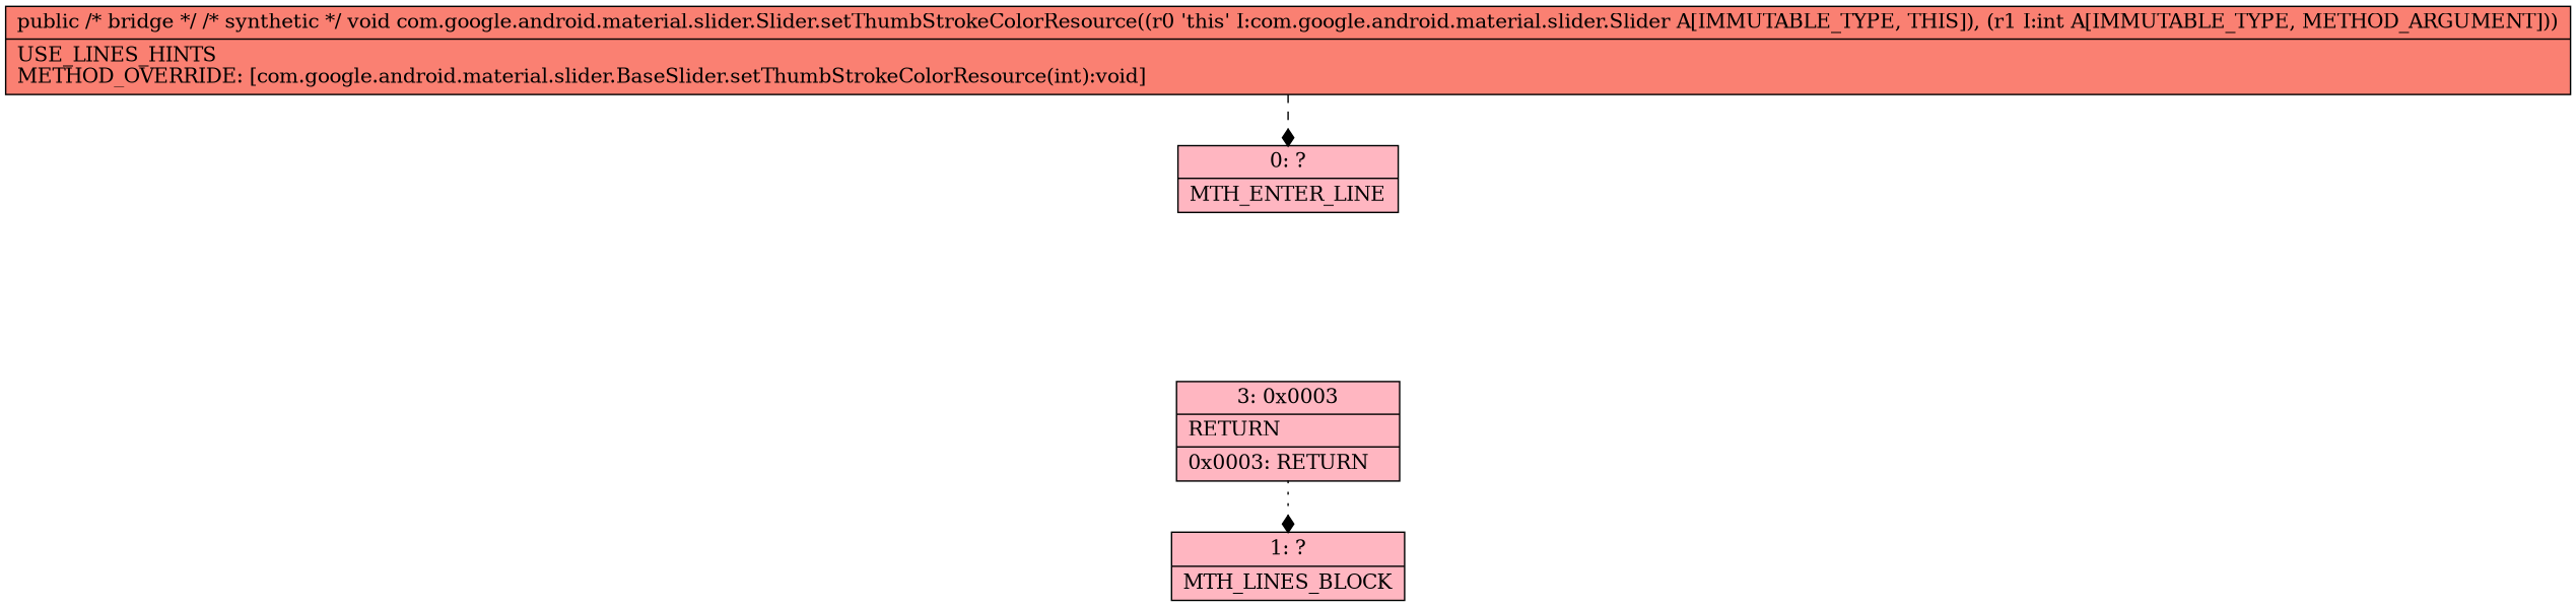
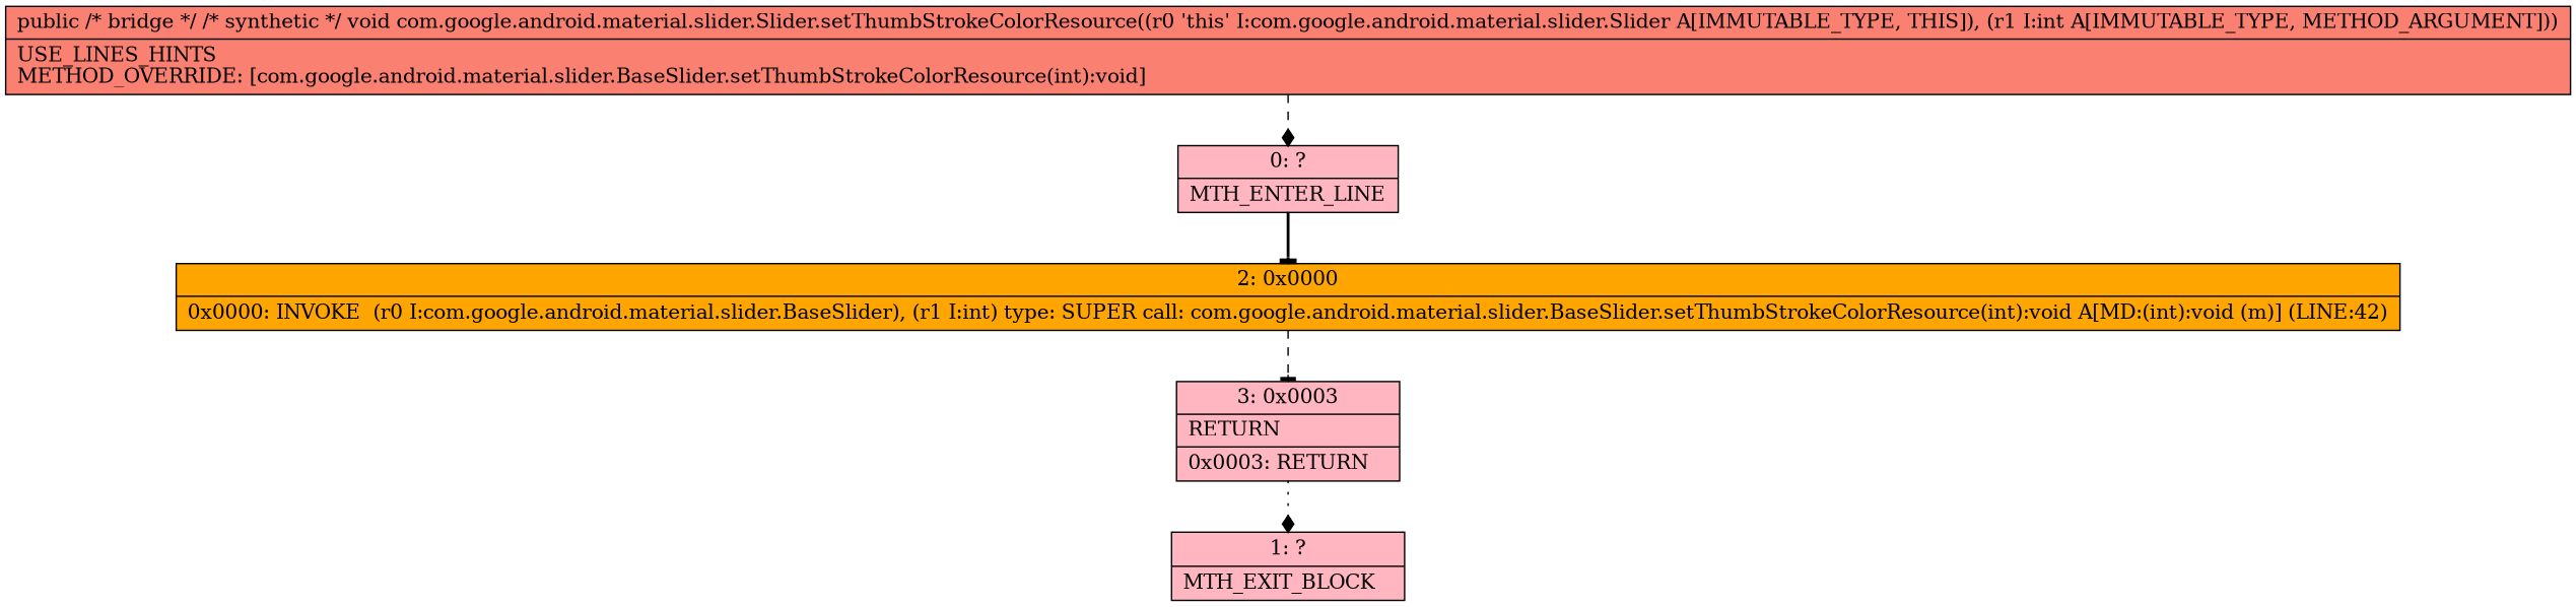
  digraph {
    node [fillcolor=lightpink shape=record style=filled]
    edge [arrowhead=tee style=dashed]
    n1 [label="{0\:\ ?|MTH_ENTER_LINE\l}"]
+   n2 [fillcolor=orange label="{2\:\ 0x0000|0x0000: INVOKE  (r0 I:com.google.android.material.slider.BaseSlider), (r1 I:int) type: SUPER call: com.google.android.material.slider.BaseSlider.setThumbStrokeColorResource(int):void A[MD:(int):void (m)] (LINE:42)\l}"]
    n3 [label="{3\:\ 0x0003|RETURN\l|0x0003: RETURN   \l}"]
-   n4 [label="{1\:\ ?|MTH_LINES_BLOCK\l}"]
+   n4 [label="{1\:\ ?|MTH_EXIT_BLOCK\l}"]
    n5 [fillcolor=salmon label="{public \/* bridge *\/ \/* synthetic *\/ void com.google.android.material.slider.Slider.setThumbStrokeColorResource((r0 'this' I:com.google.android.material.slider.Slider A[IMMUTABLE_TYPE, THIS]), (r1 I:int A[IMMUTABLE_TYPE, METHOD_ARGUMENT]))  | USE_LINES_HINTS\lMETHOD_OVERRIDE: [com.google.android.material.slider.BaseSlider.setThumbStrokeColorResource(int):void]\l}"]
+   n1 -> n2 [style=bold]
+   n2 -> n3
    n3 -> n4 [arrowhead=diamond style=dotted]
    n5 -> n1 [arrowhead=diamond]
  }
